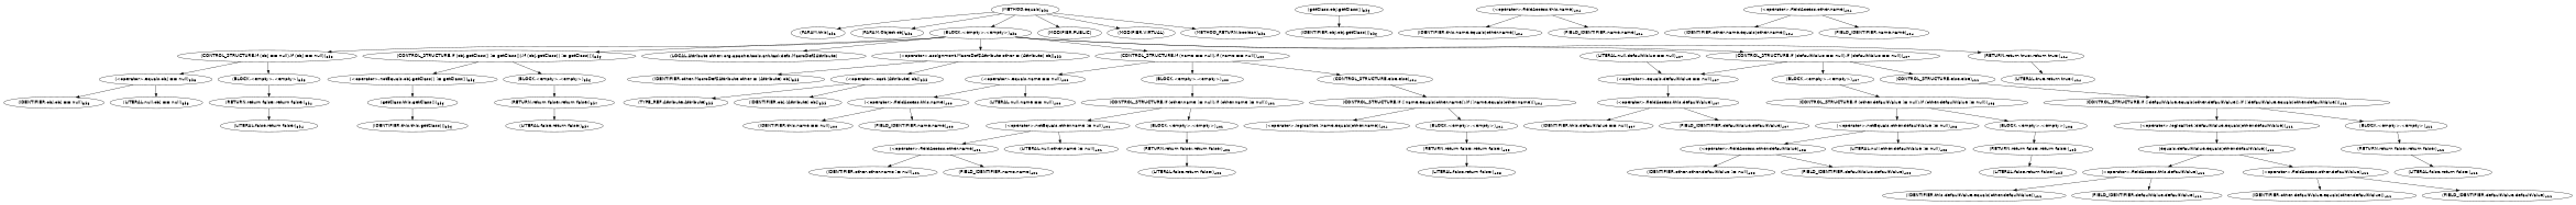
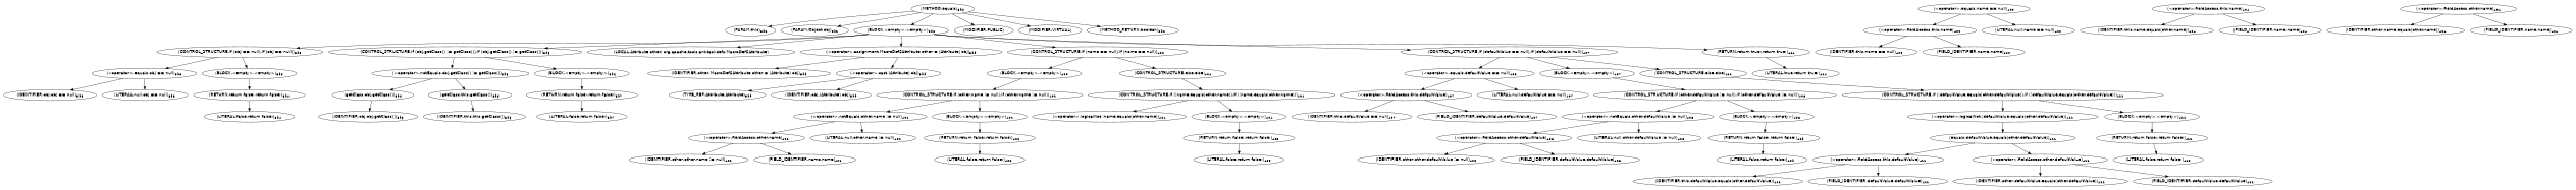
  digraph {
    fontname="DejaVu Sans"
    node [fontname="DejaVu Sans"]
    edge [fontname="DejaVu Sans"]
    n1 [label=<(METHOD,equals)<SUB>392</SUB>>]
    n2 [label=<(PARAM,this)<SUB>392</SUB>>]
    n3 [label=<(PARAM,Object obj)<SUB>392</SUB>>]
    n4 [label=<(BLOCK,&lt;empty&gt;,&lt;empty&gt;)<SUB>392</SUB>>]
    n5 [label=<(MODIFIER,PUBLIC)>]
    n6 [label=<(MODIFIER,VIRTUAL)>]
    n7 [label=<(METHOD_RETURN,boolean)<SUB>392</SUB>>]
    n8 [label=<(CONTROL_STRUCTURE,if (obj == null),if (obj == null))<SUB>393</SUB>>]
    n9 [label=<(CONTROL_STRUCTURE,if (obj.getClass() != getClass()),if (obj.getClass() != getClass()))<SUB>396</SUB>>]
    n10 [label=<(LOCAL,Attribute other: org.apache.tools.ant.taskdefs.MacroDef$Attribute)>]
    n11 [label=<(&lt;operator&gt;.assignment,MacroDef$Attribute other = (Attribute) obj)<SUB>399</SUB>>]
    n12 [label=<(CONTROL_STRUCTURE,if (name == null),if (name == null))<SUB>400</SUB>>]
    n13 [label=<(CONTROL_STRUCTURE,if (defaultValue == null),if (defaultValue == null))<SUB>407</SUB>>]
    n14 [label=<(RETURN,return true;,return true;)<SUB>414</SUB>>]
    n15 [label=<(&lt;operator&gt;.equals,obj == null)<SUB>393</SUB>>]
    n16 [label=<(BLOCK,&lt;empty&gt;,&lt;empty&gt;)<SUB>393</SUB>>]
    n17 [label=<(&lt;operator&gt;.notEquals,obj.getClass() != getClass())<SUB>396</SUB>>]
    n18 [label=<(BLOCK,&lt;empty&gt;,&lt;empty&gt;)<SUB>396</SUB>>]
    n19 [label=<(IDENTIFIER,other,MacroDef$Attribute other = (Attribute) obj)<SUB>399</SUB>>]
    n20 [label=<(&lt;operator&gt;.cast,(Attribute) obj)<SUB>399</SUB>>]
    n21 [label=<(&lt;operator&gt;.equals,name == null)<SUB>400</SUB>>]
    n22 [label=<(BLOCK,&lt;empty&gt;,&lt;empty&gt;)<SUB>400</SUB>>]
    n23 [label=<(CONTROL_STRUCTURE,else,else)<SUB>404</SUB>>]
-   n24 [label=<(&lt;operator&gt;.equals,defaultValue == null)<SUB>407</SUB>>]
+   n24 [label=<(&lt;operator&gt;.equals,defaultValue == null)<SUB>403</SUB>>]
    n25 [label=<(BLOCK,&lt;empty&gt;,&lt;empty&gt;)<SUB>407</SUB>>]
    n26 [label=<(CONTROL_STRUCTURE,else,else)<SUB>411</SUB>>]
    n27 [label=<(LITERAL,true,return true;)<SUB>414</SUB>>]
    n28 [label=<(IDENTIFIER,obj,obj == null)<SUB>393</SUB>>]
    n29 [label=<(LITERAL,null,obj == null)<SUB>393</SUB>>]
    n30 [label=<(RETURN,return false;,return false;)<SUB>394</SUB>>]
    n31 [label=<(LITERAL,false,return false;)<SUB>394</SUB>>]
    n32 [label=<(getClass,obj.getClass())<SUB>396</SUB>>]
    n33 [label=<(getClass,this.getClass())<SUB>396</SUB>>]
    n34 [label=<(RETURN,return false;,return false;)<SUB>397</SUB>>]
    n35 [label=<(IDENTIFIER,obj,obj.getClass())<SUB>396</SUB>>]
    n36 [label=<(IDENTIFIER,this,this.getClass())<SUB>396</SUB>>]
    n37 [label=<(LITERAL,false,return false;)<SUB>397</SUB>>]
    n38 [label=<(TYPE_REF,Attribute,Attribute)<SUB>399</SUB>>]
    n39 [label=<(IDENTIFIER,obj,(Attribute) obj)<SUB>399</SUB>>]
    n40 [label=<(&lt;operator&gt;.fieldAccess,this.name)<SUB>400</SUB>>]
    n41 [label=<(LITERAL,null,name == null)<SUB>400</SUB>>]
    n42 [label=<(CONTROL_STRUCTURE,if (other.name != null),if (other.name != null))<SUB>401</SUB>>]
    n43 [label=<(CONTROL_STRUCTURE,if (!name.equals(other.name)),if (!name.equals(other.name)))<SUB>404</SUB>>]
    n44 [label=<(IDENTIFIER,this,name == null)<SUB>400</SUB>>]
    n45 [label=<(FIELD_IDENTIFIER,name,name)<SUB>400</SUB>>]
    n46 [label=<(&lt;operator&gt;.notEquals,other.name != null)<SUB>401</SUB>>]
    n47 [label=<(BLOCK,&lt;empty&gt;,&lt;empty&gt;)<SUB>401</SUB>>]
    n48 [label=<(&lt;operator&gt;.fieldAccess,other.name)<SUB>401</SUB>>]
    n49 [label=<(LITERAL,null,other.name != null)<SUB>401</SUB>>]
    n50 [label=<(RETURN,return false;,return false;)<SUB>402</SUB>>]
    n51 [label=<(IDENTIFIER,other,other.name != null)<SUB>401</SUB>>]
    n52 [label=<(FIELD_IDENTIFIER,name,name)<SUB>401</SUB>>]
    n53 [label=<(LITERAL,false,return false;)<SUB>402</SUB>>]
    n54 [label=<(&lt;operator&gt;.logicalNot,!name.equals(other.name))<SUB>404</SUB>>]
    n55 [label=<(BLOCK,&lt;empty&gt;,&lt;empty&gt;)<SUB>404</SUB>>]
    n56 [label=<(RETURN,return false;,return false;)<SUB>405</SUB>>]
    n57 [label=<(&lt;operator&gt;.fieldAccess,this.name)<SUB>404</SUB>>]
    n58 [label=<(IDENTIFIER,this,name.equals(other.name))<SUB>404</SUB>>]
    n59 [label=<(FIELD_IDENTIFIER,name,name)<SUB>404</SUB>>]
    n60 [label=<(&lt;operator&gt;.fieldAccess,other.name)<SUB>404</SUB>>]
    n61 [label=<(IDENTIFIER,other,name.equals(other.name))<SUB>404</SUB>>]
    n62 [label=<(FIELD_IDENTIFIER,name,name)<SUB>404</SUB>>]
    n63 [label=<(LITERAL,false,return false;)<SUB>405</SUB>>]
    n64 [label=<(&lt;operator&gt;.fieldAccess,this.defaultValue)<SUB>407</SUB>>]
    n65 [label=<(LITERAL,null,defaultValue == null)<SUB>407</SUB>>]
    n66 [label=<(CONTROL_STRUCTURE,if (other.defaultValue != null),if (other.defaultValue != null))<SUB>408</SUB>>]
    n67 [label=<(CONTROL_STRUCTURE,if (!defaultValue.equals(other.defaultValue)),if (!defaultValue.equals(other.defaultValue)))<SUB>411</SUB>>]
-   n68 [label=<(IDENTIFIER,this,defaultValue == null)<SUB>807</SUB>>]
+   n68 [label=<(IDENTIFIER,this,defaultValue == null)<SUB>407</SUB>>]
    n69 [label=<(FIELD_IDENTIFIER,defaultValue,defaultValue)<SUB>407</SUB>>]
    n70 [label=<(&lt;operator&gt;.notEquals,other.defaultValue != null)<SUB>408</SUB>>]
    n71 [label=<(BLOCK,&lt;empty&gt;,&lt;empty&gt;)<SUB>408</SUB>>]
    n72 [label=<(&lt;operator&gt;.fieldAccess,other.defaultValue)<SUB>408</SUB>>]
    n73 [label=<(LITERAL,null,other.defaultValue != null)<SUB>408</SUB>>]
    n74 [label=<(RETURN,return false;,return false;)<SUB>409</SUB>>]
    n75 [label=<(IDENTIFIER,other,other.defaultValue != null)<SUB>408</SUB>>]
    n76 [label=<(FIELD_IDENTIFIER,defaultValue,defaultValue)<SUB>408</SUB>>]
    n77 [label=<(LITERAL,false,return false;)<SUB>409</SUB>>]
    n78 [label=<(&lt;operator&gt;.logicalNot,!defaultValue.equals(other.defaultValue))<SUB>411</SUB>>]
    n79 [label=<(BLOCK,&lt;empty&gt;,&lt;empty&gt;)<SUB>411</SUB>>]
    n80 [label=<(equals,defaultValue.equals(other.defaultValue))<SUB>411</SUB>>]
    n81 [label=<(RETURN,return false;,return false;)<SUB>412</SUB>>]
    n82 [label=<(&lt;operator&gt;.fieldAccess,this.defaultValue)<SUB>411</SUB>>]
    n83 [label=<(&lt;operator&gt;.fieldAccess,other.defaultValue)<SUB>411</SUB>>]
    n84 [label=<(IDENTIFIER,this,defaultValue.equals(other.defaultValue))<SUB>411</SUB>>]
    n85 [label=<(FIELD_IDENTIFIER,defaultValue,defaultValue)<SUB>411</SUB>>]
    n86 [label=<(IDENTIFIER,other,defaultValue.equals(other.defaultValue))<SUB>411</SUB>>]
    n87 [label=<(FIELD_IDENTIFIER,defaultValue,defaultValue)<SUB>411</SUB>>]
    n88 [label=<(LITERAL,false,return false;)<SUB>412</SUB>>]
    n1 -> n2
    n1 -> n3
    n1 -> n4
    n1 -> n5
    n1 -> n6
    n1 -> n7
    n4 -> n8
    n4 -> n9
    n4 -> n10
    n4 -> n11
    n4 -> n12
    n4 -> n13
    n4 -> n14
    n8 -> n15
    n8 -> n16
    n9 -> n17
    n9 -> n18
    n11 -> n19
    n11 -> n20
-   n12 -> n21
    n12 -> n22
    n12 -> n23
    n13 -> n24
    n13 -> n25
    n13 -> n26
    n14 -> n27
    n15 -> n28
    n15 -> n29
    n16 -> n30
+   n17 -> n32
    n17 -> n33
    n18 -> n34
    n20 -> n38
    n20 -> n39
    n21 -> n40
    n21 -> n41
    n22 -> n42
    n23 -> n43
    n24 -> n64
-   n65 -> n24
+   n24 -> n65
    n25 -> n66
    n26 -> n67
    n30 -> n31
    n32 -> n35
    n33 -> n36
    n34 -> n37
    n40 -> n44
    n40 -> n45
    n42 -> n46
    n42 -> n47
    n43 -> n54
    n43 -> n55
    n46 -> n48
    n46 -> n49
    n47 -> n50
    n48 -> n51
    n48 -> n52
    n50 -> n53
    n55 -> n56
    n56 -> n63
    n57 -> n58
    n57 -> n59
    n60 -> n61
    n60 -> n62
    n64 -> n68
    n64 -> n69
    n66 -> n70
    n66 -> n71
    n67 -> n78
    n67 -> n79
    n70 -> n72
    n70 -> n73
    n71 -> n74
    n72 -> n75
    n72 -> n76
    n74 -> n77
    n78 -> n80
    n79 -> n81
    n80 -> n82
    n80 -> n83
    n81 -> n88
    n82 -> n84
    n82 -> n85
    n83 -> n86
    n83 -> n87
  }
